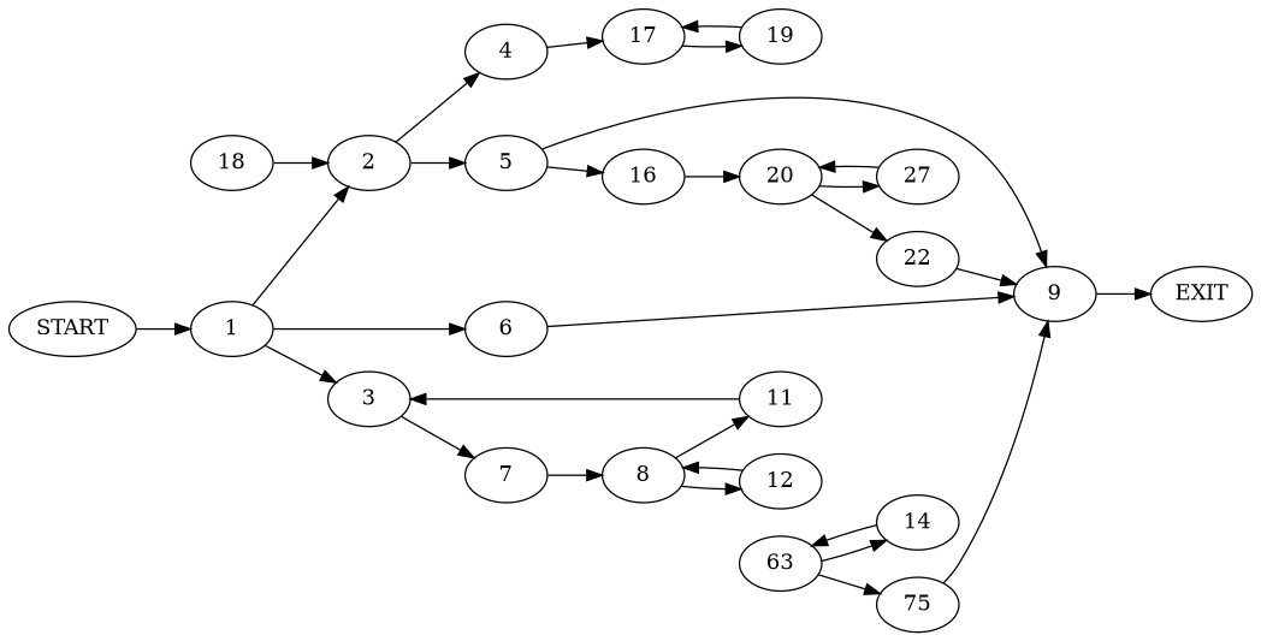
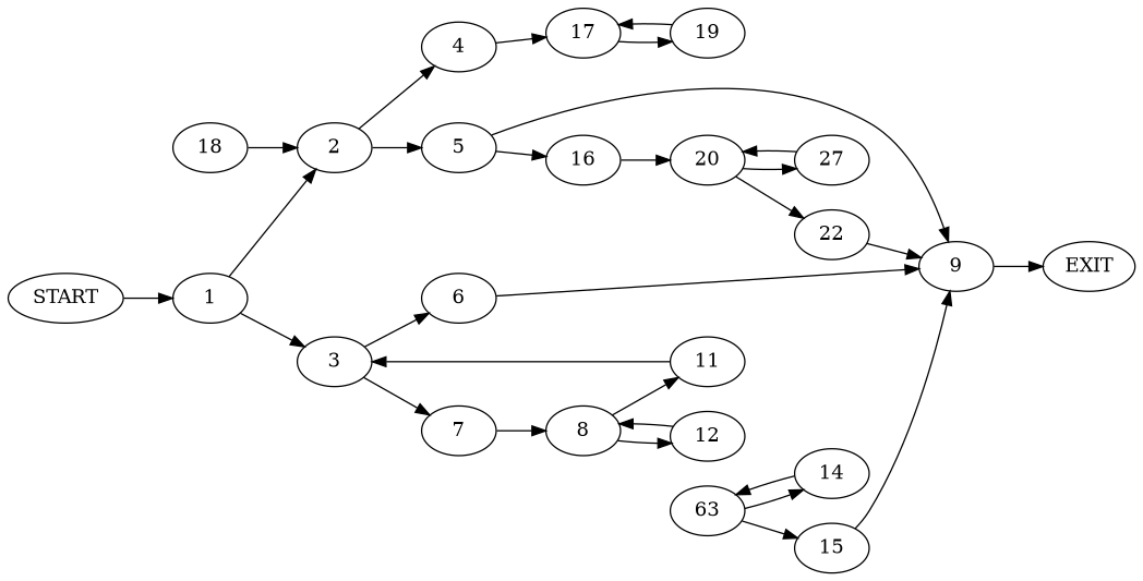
  digraph {
    rankdir=LR
    n1 [label=START]
    1
    2
    3
    n5 [label=EXIT]
    4
    5
    6
    7
    17
    9
    16
    8
    19
    20
    11
    12
    n18 [label=63]
    14
-   15 [label=75]
+   15
    n21 [label=27]
    22
    18
    n1 -> 1
    1 -> 2
    1 -> 3
    2 -> 4
    2 -> 5
-   1 -> 6
+   3 -> 6
    3 -> 7
    4 -> 17
    5 -> 9
    5 -> 16
    6 -> 9
    7 -> 8
    17 -> 19
    9 -> n5
    16 -> 20
    8 -> 11
    8 -> 12
    19 -> 17
    20 -> n21
    20 -> 22
    11 -> 3
    12 -> 8
    n18 -> 14
    n18 -> 15
    14 -> n18
    15 -> 9
    n21 -> 20
    22 -> 9
    18 -> 2
  }
